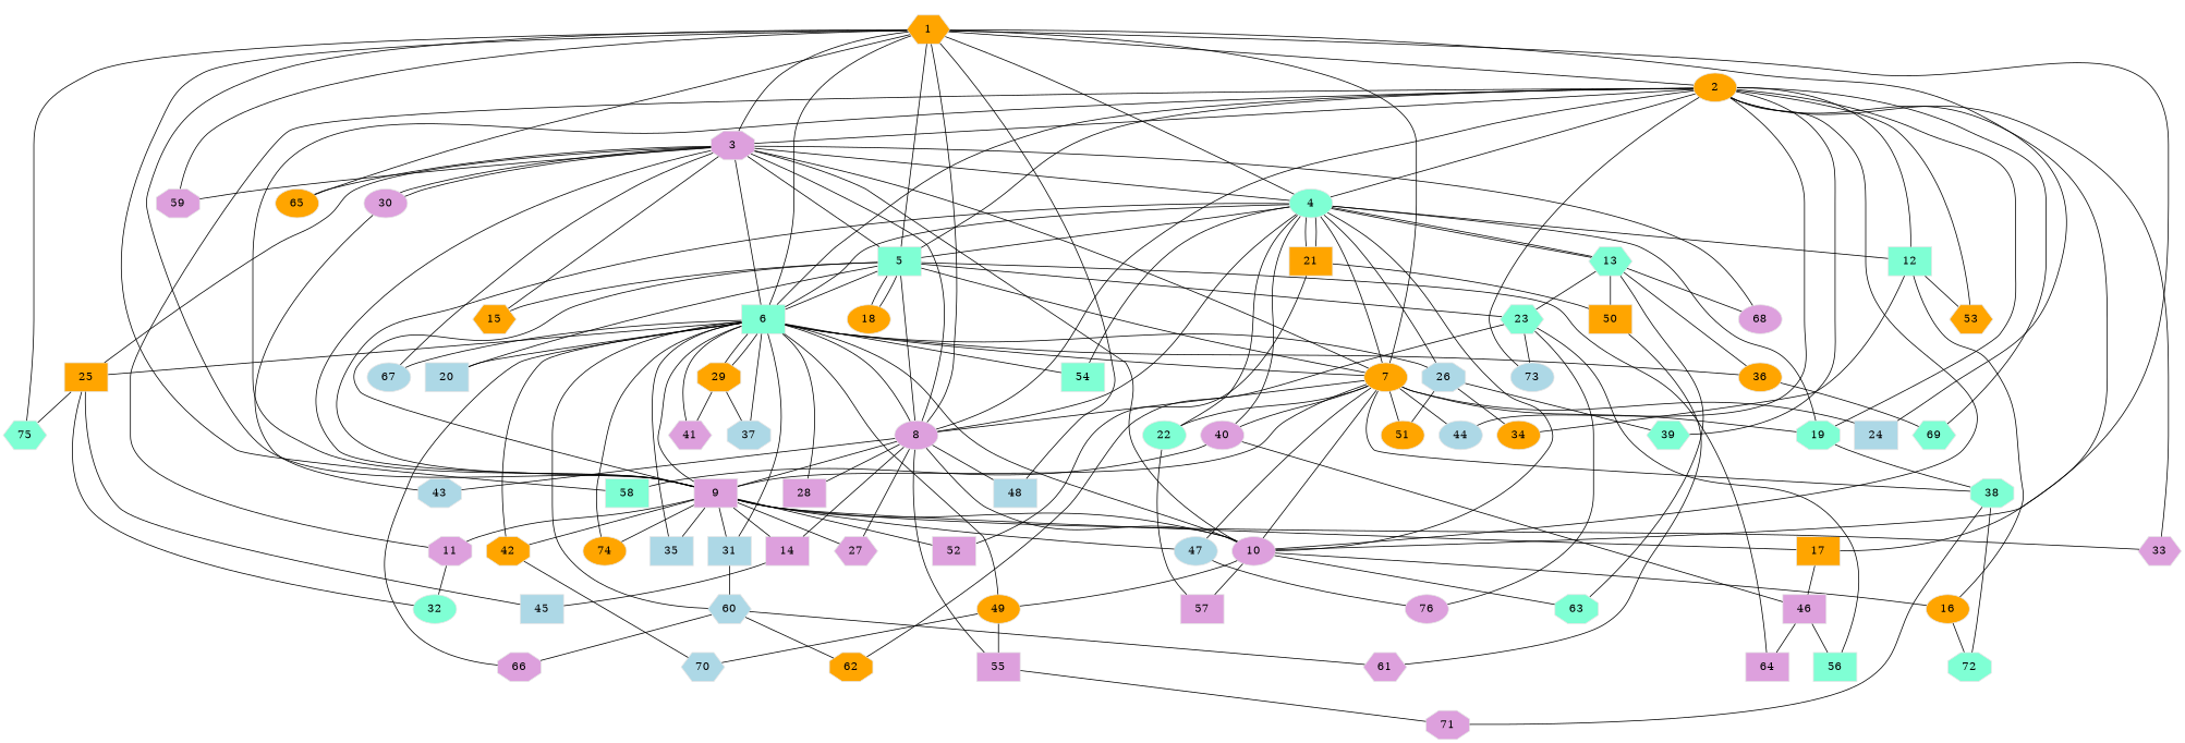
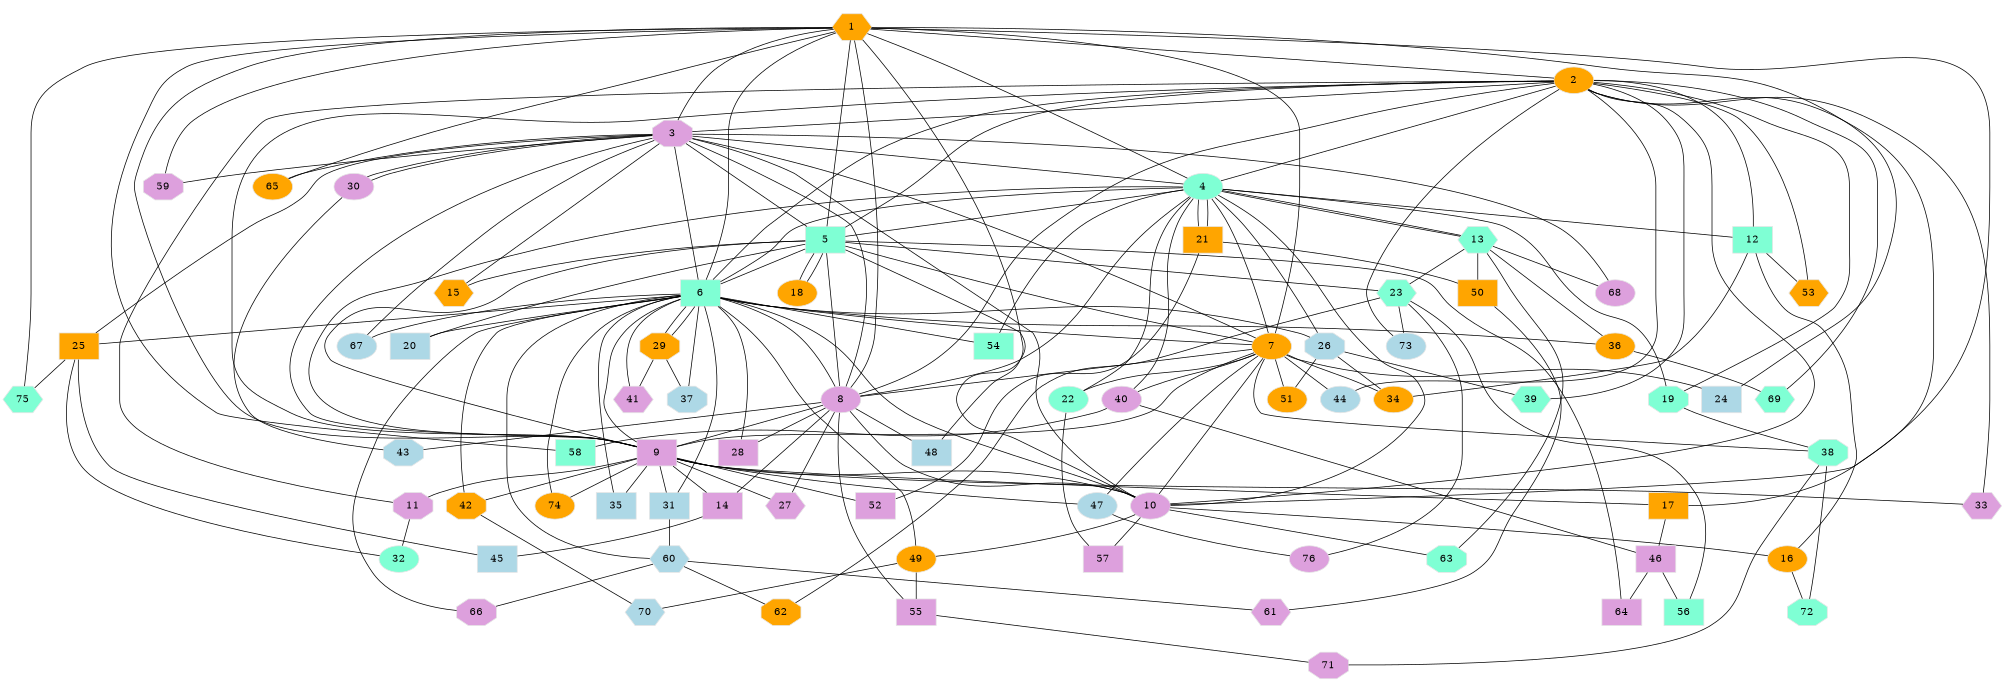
  graph {
    node [color=gray90 fillcolor=plum shape=box style=filled]
    1 [fillcolor=orange shape=hexagon]
    2 [fillcolor=orange shape=ellipse]
    3 [shape=octagon]
    4 [fillcolor=aquamarine shape=ellipse]
    5 [fillcolor=aquamarine]
    6 [fillcolor=aquamarine]
    7 [fillcolor=orange shape=ellipse]
    8 [shape=ellipse]
    9
    10 [shape=ellipse]
    24 [fillcolor=lightblue]
    48 [fillcolor=lightblue]
    58 [fillcolor=aquamarine]
    59 [shape=octagon]
    65 [fillcolor=orange shape=ellipse]
    75 [fillcolor=aquamarine shape=hexagon]
    11 [shape=octagon]
    12 [fillcolor=aquamarine]
    17 [fillcolor=orange]
    33 [shape=hexagon]
    39 [fillcolor=aquamarine shape=hexagon]
    44 [fillcolor=lightblue shape=ellipse]
    53 [fillcolor=orange shape=hexagon]
    69 [fillcolor=aquamarine shape=hexagon]
    73 [fillcolor=lightblue shape=ellipse]
    19 [fillcolor=aquamarine shape=octagon]
    15 [fillcolor=orange shape=hexagon]
    25 [fillcolor=orange]
    30 [shape=ellipse]
    67 [fillcolor=lightblue shape=ellipse]
    68 [shape=ellipse]
    26 [fillcolor=lightblue shape=octagon]
    13 [fillcolor=aquamarine shape=hexagon]
    21 [fillcolor=orange]
    22 [fillcolor=aquamarine shape=ellipse]
    40 [shape=ellipse]
    54 [fillcolor=aquamarine]
    18 [fillcolor=orange shape=ellipse]
    20 [fillcolor=lightblue]
    23 [fillcolor=aquamarine shape=hexagon]
    64
    28
    29 [fillcolor=orange shape=octagon]
    31 [fillcolor=lightblue]
    35 [fillcolor=lightblue]
    36 [fillcolor=orange shape=ellipse]
    37 [fillcolor=lightblue shape=octagon]
    41 [shape=hexagon]
    42 [fillcolor=orange shape=octagon]
    49 [fillcolor=orange shape=ellipse]
    60 [fillcolor=lightblue shape=hexagon]
    66 [shape=octagon]
    74 [fillcolor=orange shape=ellipse]
    38 [fillcolor=aquamarine shape=octagon]
    47 [fillcolor=lightblue shape=ellipse]
    51 [fillcolor=orange shape=ellipse]
    14
    27 [shape=hexagon]
    43 [fillcolor=lightblue shape=octagon]
    55
    52
    16 [fillcolor=orange shape=ellipse]
    57
    63 [fillcolor=aquamarine shape=octagon]
    32 [fillcolor=aquamarine shape=ellipse]
    34 [fillcolor=orange shape=ellipse]
    46
    45 [fillcolor=lightblue]
    50 [fillcolor=orange]
    56 [fillcolor=aquamarine]
    62 [fillcolor=orange shape=octagon]
    76 [shape=ellipse]
    70 [fillcolor=lightblue shape=hexagon]
    61 [shape=hexagon]
    72 [fillcolor=aquamarine shape=octagon]
    71 [shape=octagon]
    1 -- 2
    1 -- 3
    1 -- 4
    1 -- 5
    1 -- 6
    1 -- 7
    1 -- 8
    1 -- 9
    1 -- 10
    1 -- 24
    1 -- 48
    1 -- 58
    1 -- 59
    1 -- 65
    1 -- 75
    2 -- 3
    2 -- 4
    2 -- 5
    2 -- 6
    2 -- 8
    2 -- 9
    2 -- 10
    2 -- 11
    2 -- 12
    2 -- 17
    2 -- 33
    2 -- 39
    2 -- 44
    2 -- 53
    2 -- 69
    2 -- 73
    2 -- 19
    3 -- 4
    3 -- 5
    3 -- 6
    3 -- 7
    3 -- 8
    3 -- 9
    3 -- 10
    3 -- 59
    3 -- 65
    3 -- 15
    3 -- 25
    3 -- 30
    3 -- 30
    3 -- 67
    3 -- 68
    4 -- 5
    4 -- 6
    4 -- 7
    4 -- 8
    4 -- 9
    4 -- 10
    4 -- 12
    4 -- 19
    4 -- 26
    4 -- 13
    4 -- 13
    4 -- 21
    4 -- 21
    4 -- 22
    4 -- 40
    4 -- 54
    5 -- 6
    5 -- 7
    5 -- 8
    5 -- 9
+   5 -- 10
    5 -- 15
    5 -- 18
    5 -- 18
    5 -- 20
    5 -- 23
    5 -- 64
    6 -- 7
    6 -- 8
    6 -- 9
    6 -- 10
    6 -- 25
    6 -- 67
    6 -- 26
    6 -- 54
    6 -- 20
    6 -- 28
    6 -- 29
    6 -- 29
    6 -- 31
    6 -- 35
    6 -- 36
    6 -- 37
    6 -- 41
    6 -- 42
    6 -- 49
    6 -- 60
    6 -- 66
    6 -- 74
    7 -- 8
    7 -- 9
    7 -- 10
    7 -- 24
    7 -- 44
-   7 -- 19
+   7 -- 34
    7 -- 22
    7 -- 40
    7 -- 38
    7 -- 47
    7 -- 51
    8 -- 9
    8 -- 10
    8 -- 48
    8 -- 28
    8 -- 14
    8 -- 27
    8 -- 43
    8 -- 55
    9 -- 10
    9 -- 11
    9 -- 17
    9 -- 33
    9 -- 31
    9 -- 35
    9 -- 42
    9 -- 74
    9 -- 47
    9 -- 14
    9 -- 27
    9 -- 52
    10 -- 49
    10 -- 16
    10 -- 57
    10 -- 63
    11 -- 32
    12 -- 53
    12 -- 16
    12 -- 34
    17 -- 46
    19 -- 38
    25 -- 75
    25 -- 32
    25 -- 45
    30 -- 43
    26 -- 39
    26 -- 51
    26 -- 34
    13 -- 68
    13 -- 23
    13 -- 36
    13 -- 63
    13 -- 50
    21 -- 52
    21 -- 50
    22 -- 57
    40 -- 58
    40 -- 46
    23 -- 73
    23 -- 56
    23 -- 62
    23 -- 76
    29 -- 37
    29 -- 41
    31 -- 60
    36 -- 69
    42 -- 70
    49 -- 55
    49 -- 70
    60 -- 66
    60 -- 62
    60 -- 61
    38 -- 72
    38 -- 71
    47 -- 76
    14 -- 45
    55 -- 71
    16 -- 72
    46 -- 64
    46 -- 56
    50 -- 61
  }
